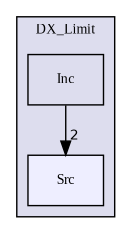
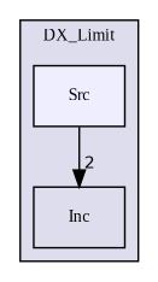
  digraph {
    compound=true
    fontname="Liberation Serif"
    node [fontname="Liberation Serif" fontsize=10 shape=box]
    n1 [label=Inc]
    n2 [fillcolor="#eeeeff" label=Src pencolor=black style=filled]
    subgraph cluster_1 {
      bgcolor="#ddddee"
      fontsize=10
      label=DX_Limit
      pencolor=black
      n1
      n2
    }
-   n1 -> n2 [headlabel=2 labeldistance=1.5 labelfontname=Helvetica labelfontsize=10 fontname="Liberation Serif"]
+   n2 -> n1 [headlabel=2 labeldistance=1.5 labelfontname=Helvetica labelfontsize=10 fontname="Liberation Serif"]
  }
